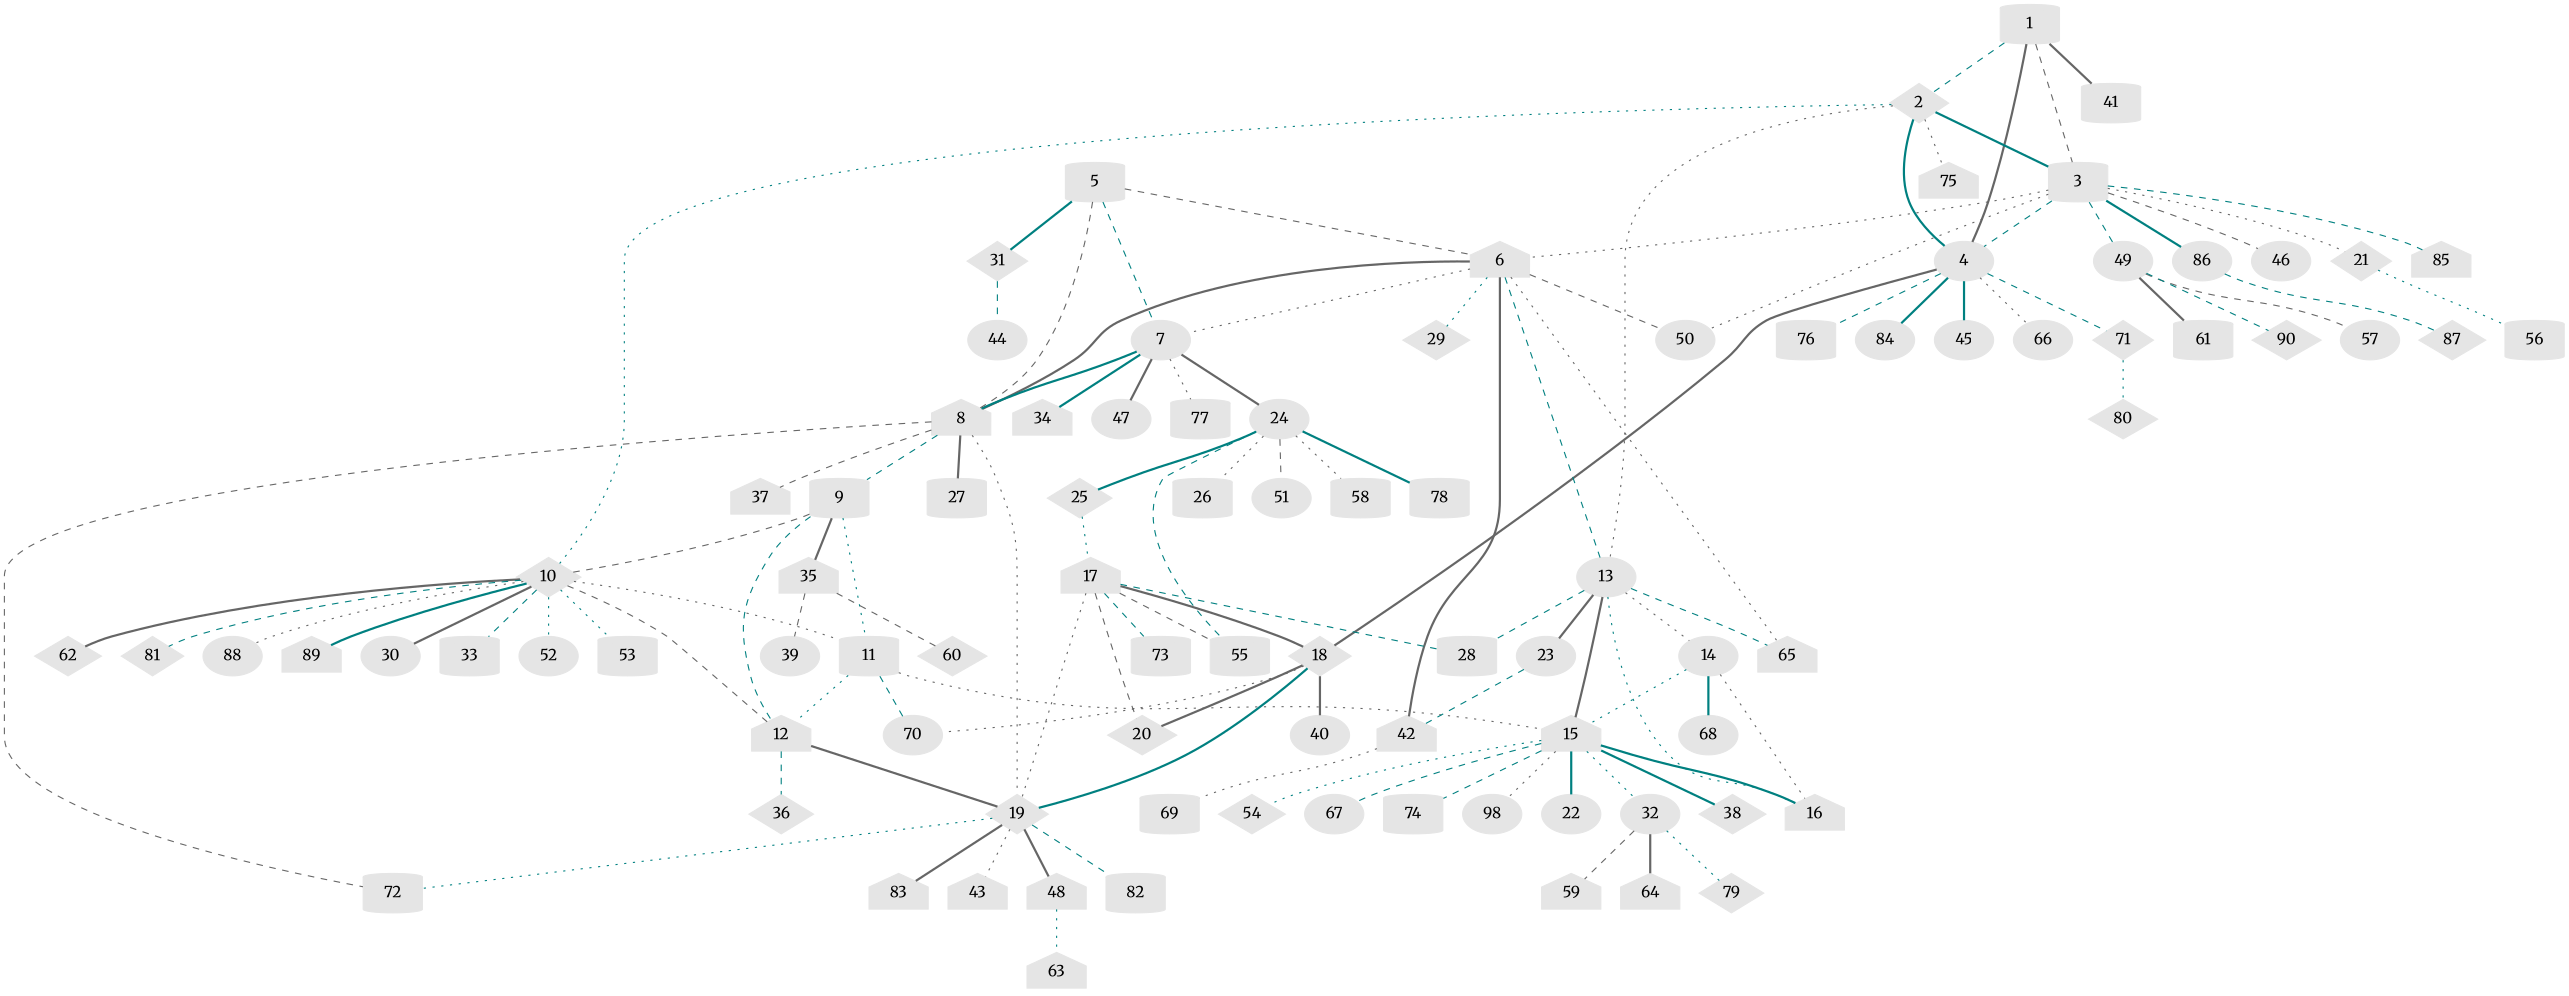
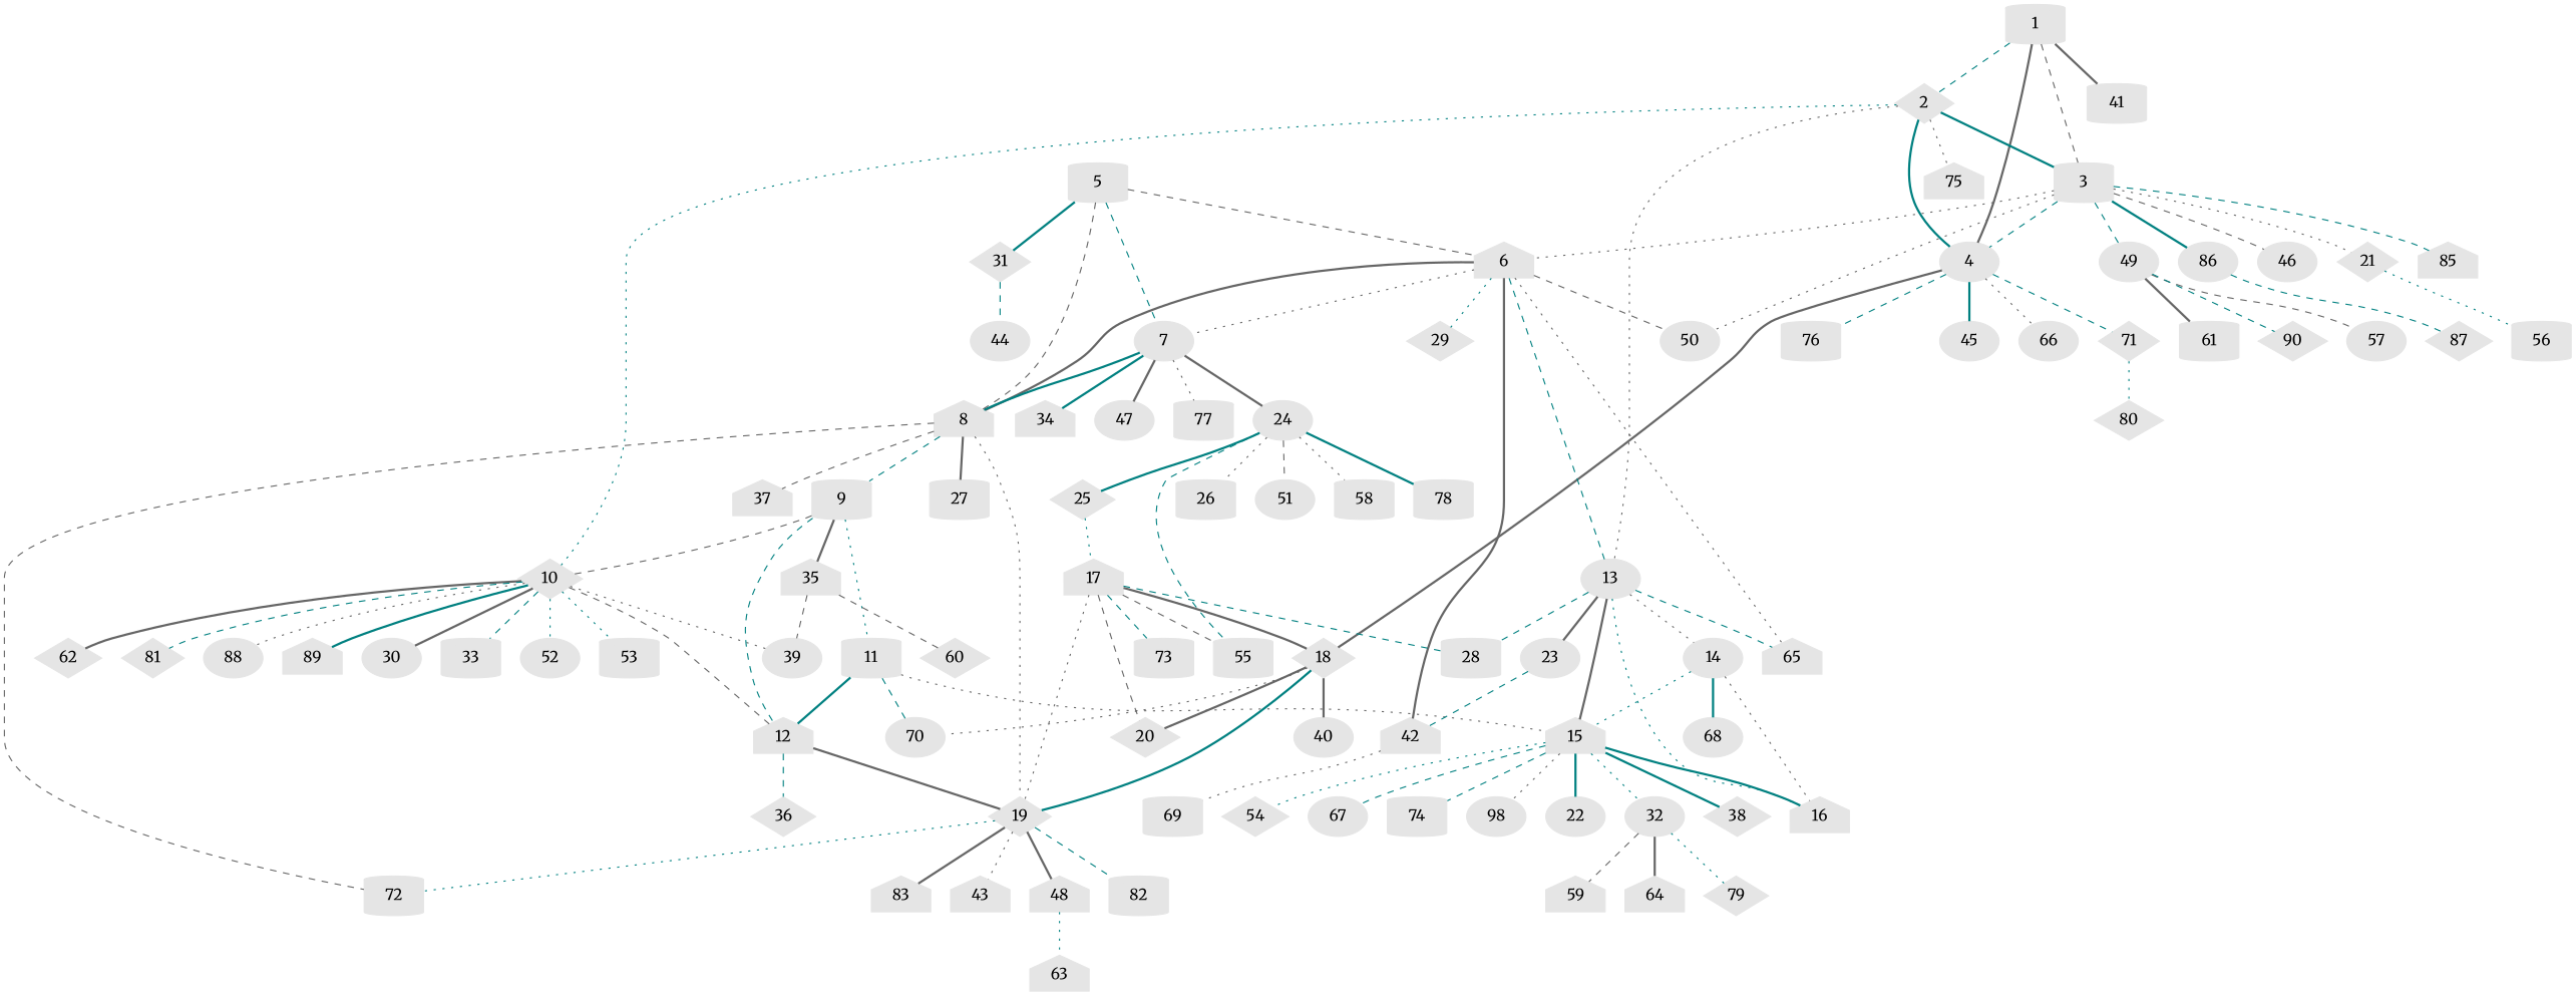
  graph {
    fontname=Merriweather
    node [color=gray90 fontname=Merriweather shape=ellipse style=filled]
    edge [color=gray40 fontname=Merriweather style=dashed]
    1 [shape=cylinder]
    2 [shape=diamond]
    3 [shape=cylinder]
    4
    41 [shape=cylinder]
    10 [shape=diamond]
    13
    75 [shape=house]
    6 [shape=house]
    21 [shape=diamond]
    46
    49
    50
    85 [shape=house]
    86
    18 [shape=diamond]
    45
    66
    71 [shape=diamond]
    76 [shape=cylinder]
-   84
    11 [shape=cylinder]
    12 [shape=house]
    30
    33 [shape=cylinder]
    52
    53 [shape=cylinder]
    62 [shape=diamond]
    81 [shape=diamond]
    88
    89 [shape=house]
    65 [shape=house]
    15 [shape=house]
    14
    16 [shape=house]
    23
    28 [shape=cylinder]
    7
    8 [shape=house]
    29 [shape=diamond]
    42 [shape=house]
    56 [shape=cylinder]
    57
    61 [shape=cylinder]
    90 [shape=diamond]
    87 [shape=diamond]
    19 [shape=diamond]
    70
    20 [shape=diamond]
    40
    80 [shape=diamond]
    5 [shape=cylinder]
    31 [shape=diamond]
    24
    34 [shape=house]
    47
    77 [shape=cylinder]
    9 [shape=cylinder]
    27 [shape=cylinder]
    37 [shape=house]
    72 [shape=cylinder]
    44
    69 [shape=cylinder]
    55 [shape=cylinder]
    25 [shape=diamond]
    26 [shape=cylinder]
    51
    58 [shape=cylinder]
    78 [shape=cylinder]
    35 [shape=house]
    43 [shape=house]
    48 [shape=house]
    82 [shape=cylinder]
    83 [shape=house]
    36 [shape=diamond]
    39
    60 [shape=diamond]
    22
    32
    38 [shape=diamond]
    54 [shape=diamond]
    67
    74 [shape=cylinder]
    n84 [label=98]
    68
    17 [shape=house]
    73 [shape=cylinder]
    59 [shape=house]
    64 [shape=house]
    79 [shape=diamond]
    63 [shape=house]
    1 -- 2 [color=teal]
    1 -- 3
    1 -- 4 [style=bold]
    1 -- 41 [style=bold]
    2 -- 3 [color=teal style=bold]
    2 -- 4 [color=teal style=bold]
    2 -- 10 [color=teal style=dotted]
    2 -- 13 [style=dotted]
    2 -- 75 [style=dotted]
    3 -- 4 [color=teal]
    3 -- 6 [style=dotted]
    3 -- 21 [style=dotted]
    3 -- 46
    3 -- 49 [color=teal]
    3 -- 50 [style=dotted]
    3 -- 85 [color=teal]
    3 -- 86 [color=teal style=bold]
    4 -- 18 [style=bold]
    4 -- 45 [color=teal style=bold]
    4 -- 66 [style=dotted]
    4 -- 71 [color=teal]
    4 -- 76 [color=teal]
-   4 -- 84 [color=teal style=bold]
-   10 -- 11 [style=dotted]
+   10 -- 39 [style=dotted]
    10 -- 12
    10 -- 30 [style=bold]
    10 -- 33 [color=teal]
    10 -- 52 [color=teal style=dotted]
    10 -- 53 [color=teal style=dotted]
    10 -- 62 [style=bold]
    10 -- 81 [color=teal]
    10 -- 88 [style=dotted]
    10 -- 89 [color=teal style=bold]
    13 -- 65 [color=teal]
    13 -- 15 [style=bold]
    13 -- 14 [style=dotted]
    13 -- 16 [color=teal style=dotted]
    13 -- 23 [style=bold]
    13 -- 28 [color=teal]
    6 -- 13 [color=teal]
    6 -- 50
    6 -- 65 [style=dotted]
    6 -- 7 [style=dotted]
    6 -- 8 [style=bold]
    6 -- 29 [color=teal style=dotted]
    6 -- 42 [style=bold]
    21 -- 56 [color=teal style=dotted]
    49 -- 57
    49 -- 61 [style=bold]
    49 -- 90 [color=teal]
    86 -- 87 [color=teal]
    18 -- 19 [color=teal style=bold]
    18 -- 70 [style=dotted]
    18 -- 20 [style=bold]
    18 -- 40 [style=bold]
    71 -- 80 [color=teal style=dotted]
-   11 -- 12 [color=teal style=dotted]
+   11 -- 12 [color=teal style=bold]
    11 -- 15 [style=dotted]
    11 -- 70 [color=teal]
    12 -- 19 [style=bold]
    12 -- 36 [color=teal]
    15 -- 16 [color=teal style=bold]
    15 -- 22 [color=teal style=bold]
    15 -- 32 [color=teal style=dotted]
    15 -- 38 [color=teal style=bold]
    15 -- 54 [color=teal style=dotted]
    15 -- 67 [color=teal]
    15 -- 74 [color=teal]
    15 -- n84 [style=dotted]
    14 -- 15 [color=teal style=dotted]
    14 -- 16 [style=dotted]
    14 -- 68 [color=teal style=bold]
    23 -- 42 [color=teal]
    7 -- 8 [color=teal style=bold]
    7 -- 24 [style=bold]
    7 -- 34 [color=teal style=bold]
    7 -- 47 [style=bold]
    7 -- 77 [style=dotted]
    8 -- 19 [style=dotted]
    8 -- 9 [color=teal]
    8 -- 27 [style=bold]
    8 -- 37
    8 -- 72
    42 -- 69 [style=dotted]
    19 -- 72 [color=teal style=dotted]
    19 -- 43 [style=dotted]
    19 -- 48 [style=bold]
    19 -- 82 [color=teal]
    19 -- 83 [style=bold]
    5 -- 6
    5 -- 7 [color=teal]
    5 -- 8
    5 -- 31 [color=teal style=bold]
    31 -- 44 [color=teal]
    24 -- 55 [color=teal]
    24 -- 25 [color=teal style=bold]
    24 -- 26 [style=dotted]
    24 -- 51
    24 -- 58 [style=dotted]
    24 -- 78 [color=teal style=bold]
    9 -- 10
    9 -- 11 [color=teal style=dotted]
    9 -- 12 [color=teal]
    9 -- 35 [style=bold]
    25 -- 17 [color=teal style=dotted]
    35 -- 39
    35 -- 60
    48 -- 63 [color=teal style=dotted]
    32 -- 59
    32 -- 64 [style=bold]
    32 -- 79 [color=teal style=dotted]
    17 -- 18 [style=bold]
    17 -- 28 [color=teal]
    17 -- 19 [style=dotted]
    17 -- 20
    17 -- 55
    17 -- 73 [color=teal]
  }
